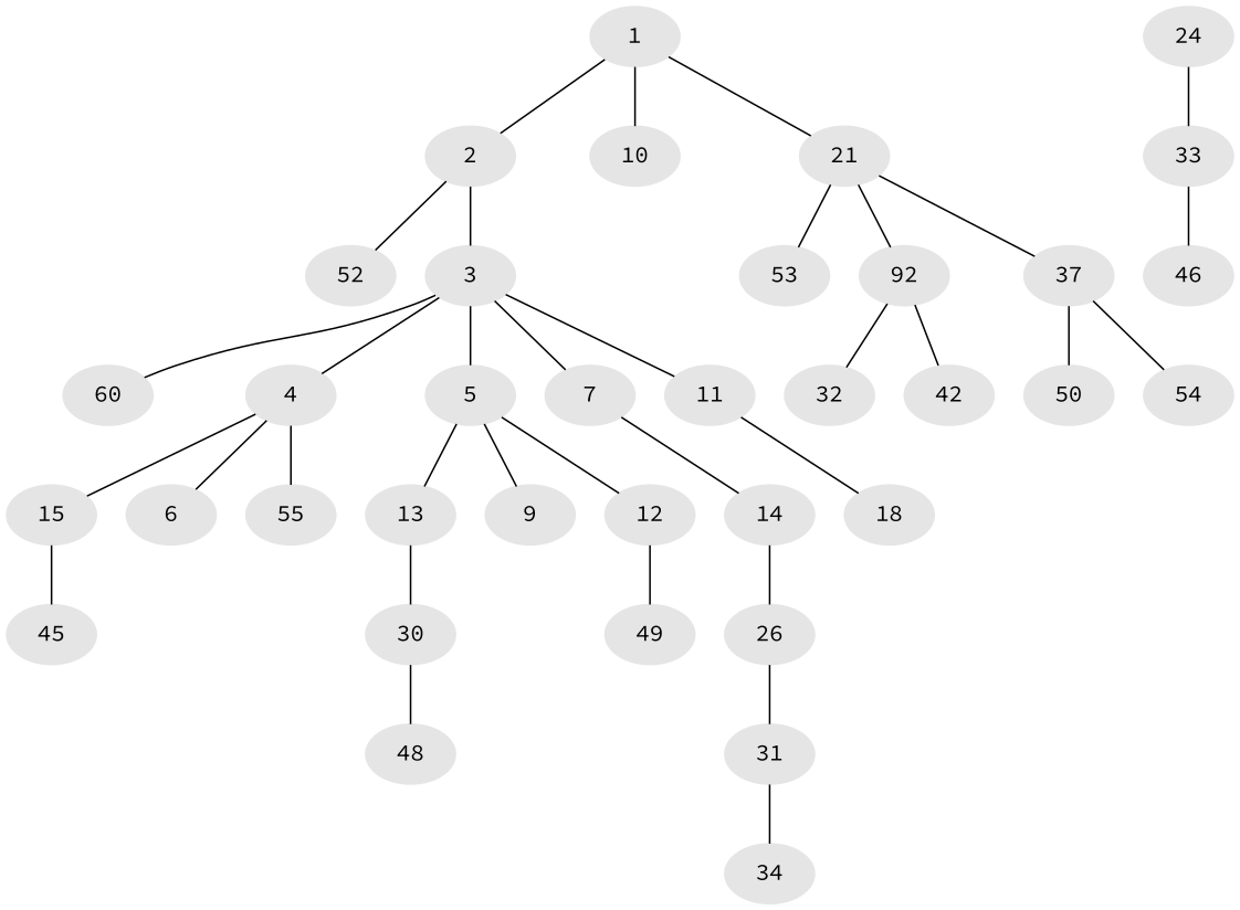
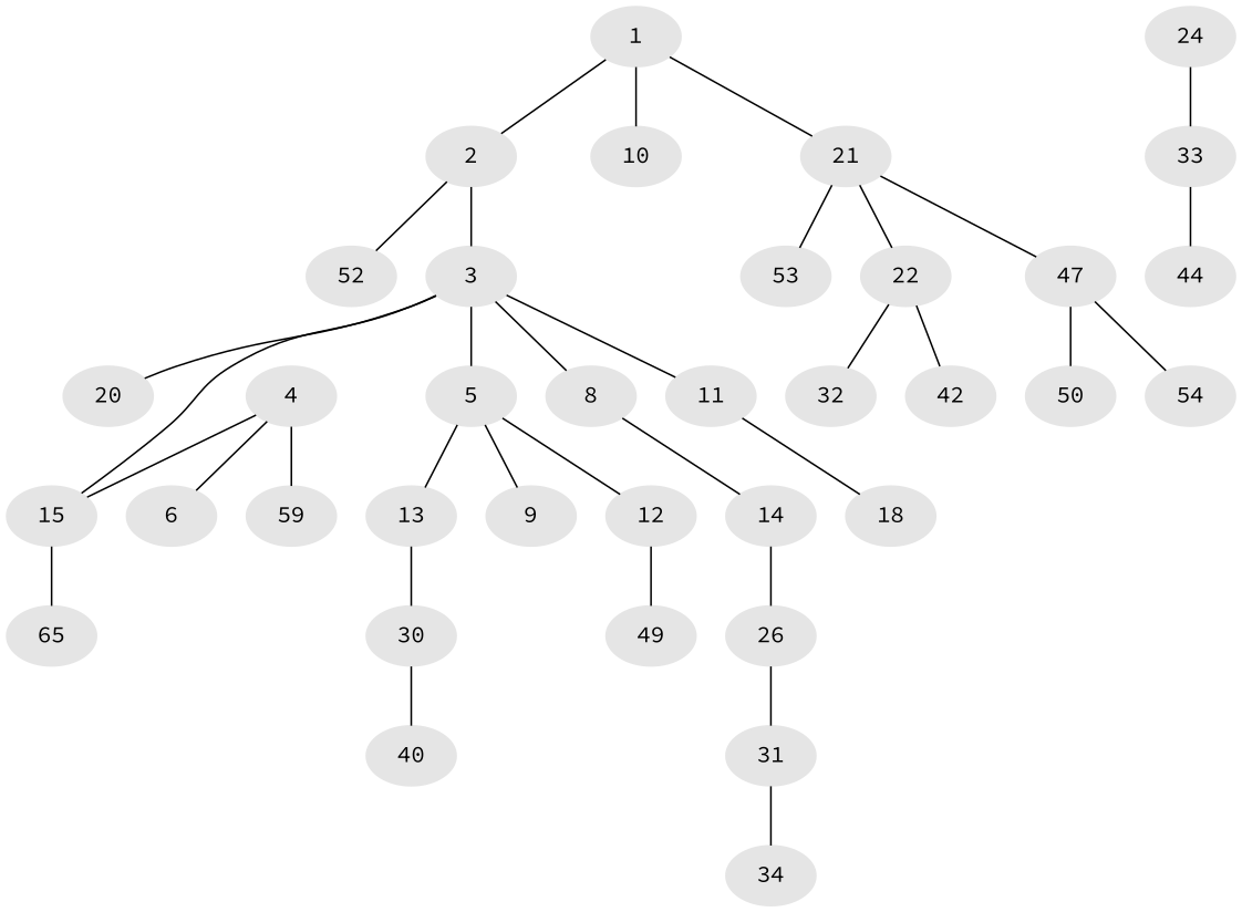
  graph {
    fontname="Source Code Pro"
    node [color=gray90 fontname="Source Code Pro" style=filled]
    edge [fontname="Source Code Pro"]
    1 [super="+28"]
    2 [super="+16"]
    10
    21 [super="+29"]
    3 [super="+7"]
    52
-   22 [super="+27" label=92]
-   37 [super="+39"]
+   22 [super="+27"]
+   37 [super="+39" label=47]
    53
    4 [super="+25"]
    5
-   8 [label=7]
+   8
    11 [super="+19"]
-   20 [label=60]
+   20
    6 [super="+56"]
    15 [super="+43"]
-   55
+   55 [label=59]
    9 [super="+58"]
    12 [super="+17"]
    13
    14 [super="+23"]
    18
    33 [super="+35"]
    24
-   45
+   45 [label=65]
    49 [super="+51"]
    30 [super="+36"]
    26 [super="+41"]
-   40 [super="+48" label=48]
+   40 [super="+48"]
    31 [super="+38"]
    32 [super="+57"]
    42 [super="+46"]
    50
    54
-   44 [label=46]
+   44
    34 [super="+47"]
    1 -- 2
    1 -- 10
    1 -- 21
    2 -- 3
    2 -- 52
    21 -- 22
    21 -- 37
    21 -- 53
-   3 -- 4
+   3 -- 15
    3 -- 5
    3 -- 8
    3 -- 11
    3 -- 20
    22 -- 32
    22 -- 42
    37 -- 50
    37 -- 54
    4 -- 6
    4 -- 15
    4 -- 55
    5 -- 9
    5 -- 12
    5 -- 13
    8 -- 14
    11 -- 18
    15 -- 45
    12 -- 49
    13 -- 30
    14 -- 26
    33 -- 44
    24 -- 33
    30 -- 40
    26 -- 31
    31 -- 34
  }
